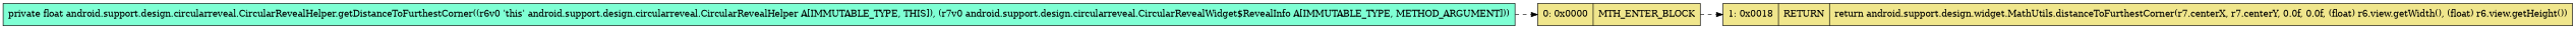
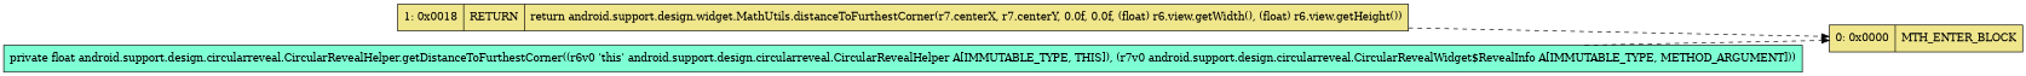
  digraph {
    rankdir=LR
    node [shape=record style=filled fillcolor=khaki]
    edge [style=dashed]
    n1 [label="{0\:\ 0x0000|MTH_ENTER_BLOCK\l}"]
    n2 [label="{1\:\ 0x0018|RETURN\l|return android.support.design.widget.MathUtils.distanceToFurthestCorner(r7.centerX, r7.centerY, 0.0f, 0.0f, (float) r6.view.getWidth(), (float) r6.view.getHeight())\l}"]
    n3 [label="{private float android.support.design.circularreveal.CircularRevealHelper.getDistanceToFurthestCorner((r6v0 'this' android.support.design.circularreveal.CircularRevealHelper A[IMMUTABLE_TYPE, THIS]), (r7v0 android.support.design.circularreveal.CircularRevealWidget$RevealInfo A[IMMUTABLE_TYPE, METHOD_ARGUMENT])) }" fillcolor=aquamarine]
-   n1 -> n2
+   n2 -> n1
    n3 -> n1
  }
